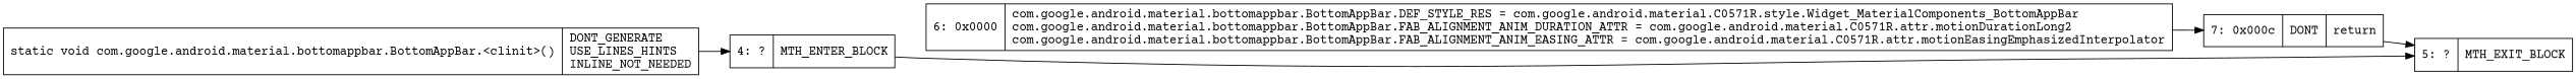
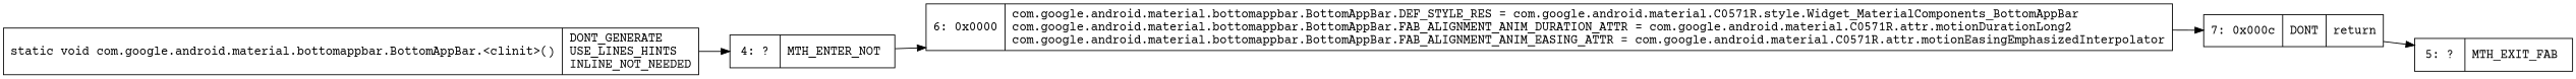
  digraph {
    fontname="Courier Prime"
    rankdir=LR
    node [fontname="Courier Prime" shape=record]
    edge [fontname="Courier Prime"]
-   n1 [label="{4\:\ ?|MTH_ENTER_BLOCK\l}"]
+   n1 [label="{4\:\ ?|MTH_ENTER_NOT\l}"]
    n2 [label="{6\:\ 0x0000|com.google.android.material.bottomappbar.BottomAppBar.DEF_STYLE_RES = com.google.android.material.C0571R.style.Widget_MaterialComponents_BottomAppBar\lcom.google.android.material.bottomappbar.BottomAppBar.FAB_ALIGNMENT_ANIM_DURATION_ATTR = com.google.android.material.C0571R.attr.motionDurationLong2\lcom.google.android.material.bottomappbar.BottomAppBar.FAB_ALIGNMENT_ANIM_EASING_ATTR = com.google.android.material.C0571R.attr.motionEasingEmphasizedInterpolator\l}"]
    n3 [label="{7\:\ 0x000c|DONT\l|return\l}"]
-   n4 [label="{5\:\ ?|MTH_EXIT_BLOCK\l}"]
+   n4 [label="{5\:\ ?|MTH_EXIT_FAB\l}"]
    n5 [label="{static void com.google.android.material.bottomappbar.BottomAppBar.\<clinit\>()  | DONT_GENERATE\lUSE_LINES_HINTS\lINLINE_NOT_NEEDED\l}"]
-   n1 -> n4
+   n1 -> n2
    n2 -> n3
    n3 -> n4
    n5 -> n1
  }
